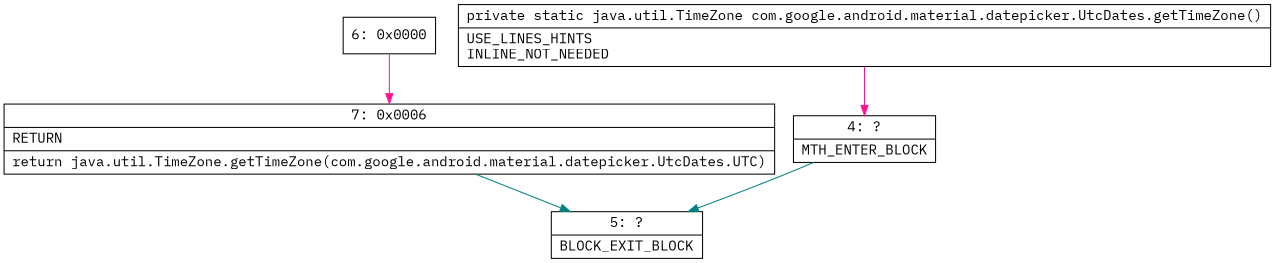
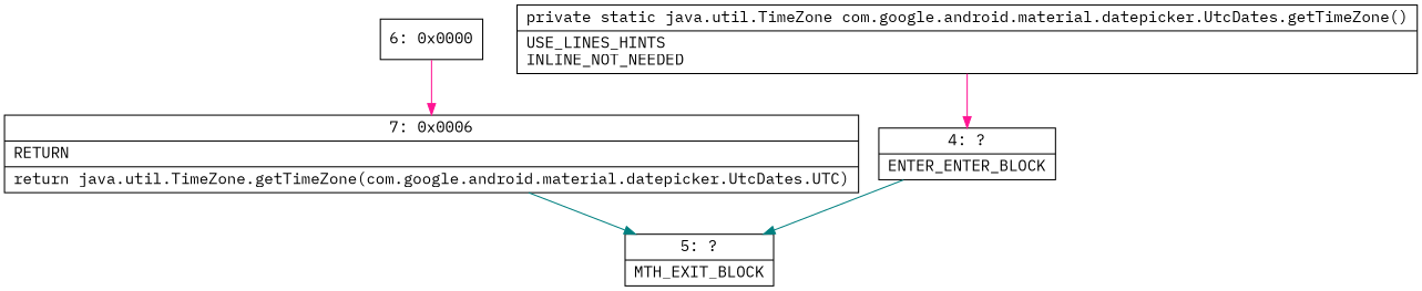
  digraph {
    fontname="IBM Plex Mono"
    node [fontname="IBM Plex Mono" shape=record]
    edge [color=teal fontname="IBM Plex Mono"]
-   n1 [label="{4\:\ ?|MTH_ENTER_BLOCK\l}"]
-   n2 [label="{5\:\ ?|BLOCK_EXIT_BLOCK\l}"]
+   n1 [label="{4\:\ ?|ENTER_ENTER_BLOCK\l}"]
+   n2 [label="{5\:\ ?|MTH_EXIT_BLOCK\l}"]
    n3 [label="{6\:\ 0x0000}"]
    n4 [label="{7\:\ 0x0006|RETURN\l|return java.util.TimeZone.getTimeZone(com.google.android.material.datepicker.UtcDates.UTC)\l}"]
    n5 [label="{private static java.util.TimeZone com.google.android.material.datepicker.UtcDates.getTimeZone()  | USE_LINES_HINTS\lINLINE_NOT_NEEDED\l}"]
    n1 -> n2
    n3 -> n4 [color=deeppink]
    n4 -> n2
    n5 -> n1 [color=deeppink]
  }
